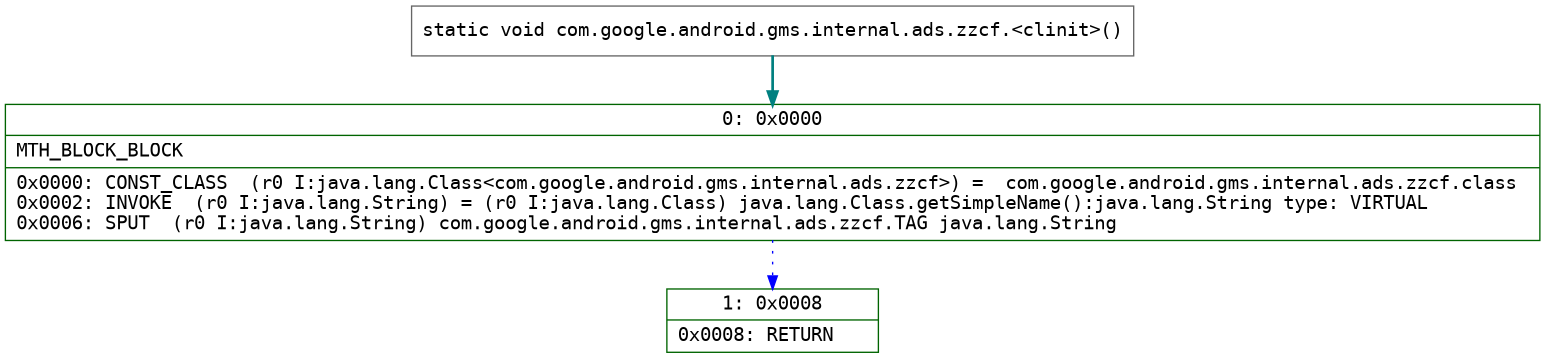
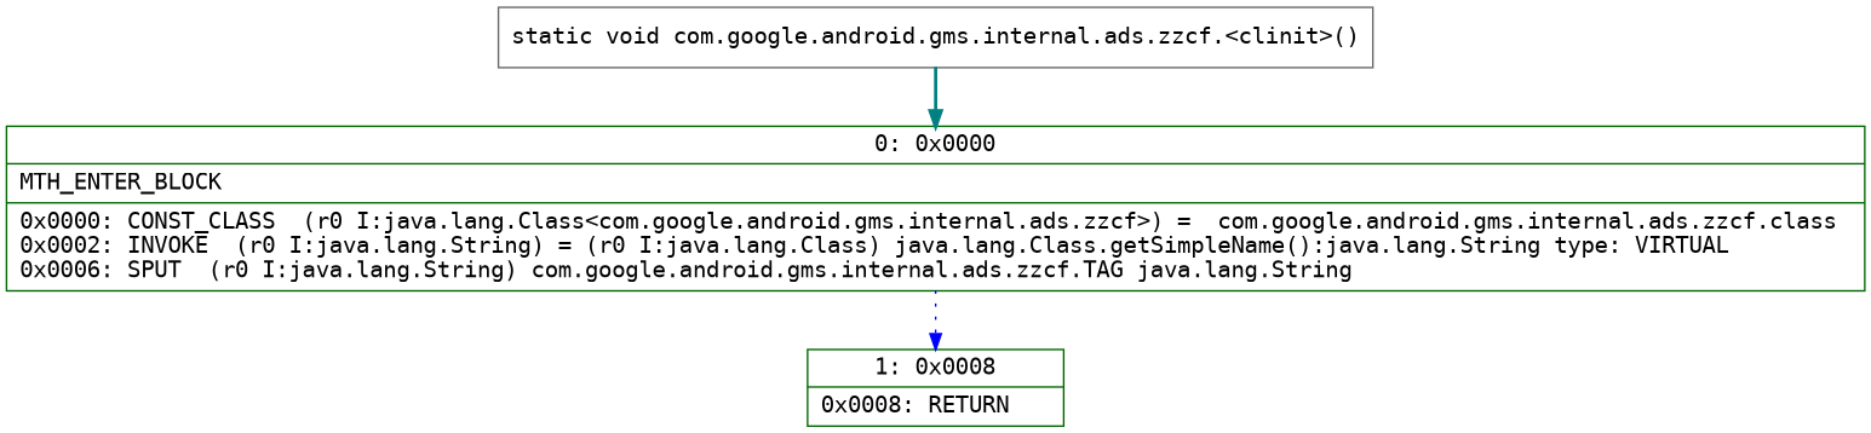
  digraph {
    fontname="DejaVu Sans Mono"
    node [shape=record color=darkgreen fontname="DejaVu Sans Mono"]
    edge [fontname="DejaVu Sans Mono"]
-   n1 [label="{0\:\ 0x0000|MTH_BLOCK_BLOCK\l|0x0000: CONST_CLASS  (r0 I:java.lang.Class\<com.google.android.gms.internal.ads.zzcf\>) =  com.google.android.gms.internal.ads.zzcf.class \l0x0002: INVOKE  (r0 I:java.lang.String) = (r0 I:java.lang.Class) java.lang.Class.getSimpleName():java.lang.String type: VIRTUAL \l0x0006: SPUT  (r0 I:java.lang.String) com.google.android.gms.internal.ads.zzcf.TAG java.lang.String \l}"]
+   n1 [label="{0\:\ 0x0000|MTH_ENTER_BLOCK\l|0x0000: CONST_CLASS  (r0 I:java.lang.Class\<com.google.android.gms.internal.ads.zzcf\>) =  com.google.android.gms.internal.ads.zzcf.class \l0x0002: INVOKE  (r0 I:java.lang.String) = (r0 I:java.lang.Class) java.lang.Class.getSimpleName():java.lang.String type: VIRTUAL \l0x0006: SPUT  (r0 I:java.lang.String) com.google.android.gms.internal.ads.zzcf.TAG java.lang.String \l}"]
    n2 [label="{1\:\ 0x0008|0x0008: RETURN   \l}"]
    n3 [label="{static void com.google.android.gms.internal.ads.zzcf.\<clinit\>() }" color=gray40]
    n1 -> n2 [color=blue style=dotted]
    n3 -> n1 [color=teal style=bold]
  }
